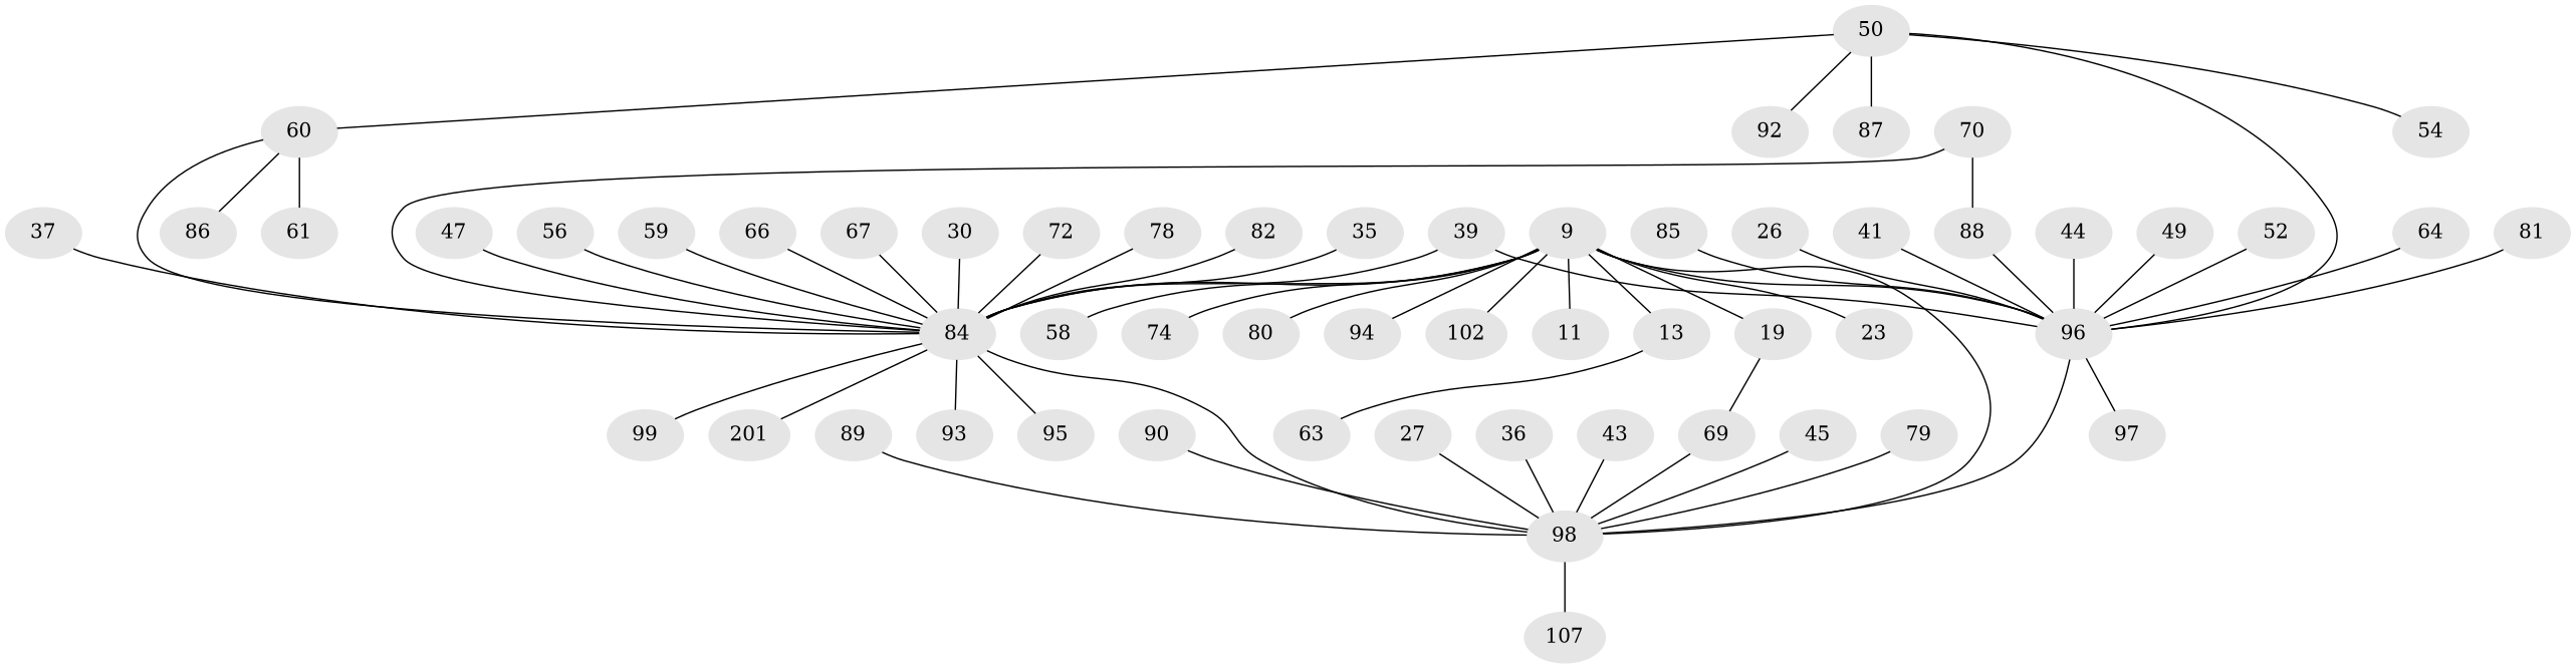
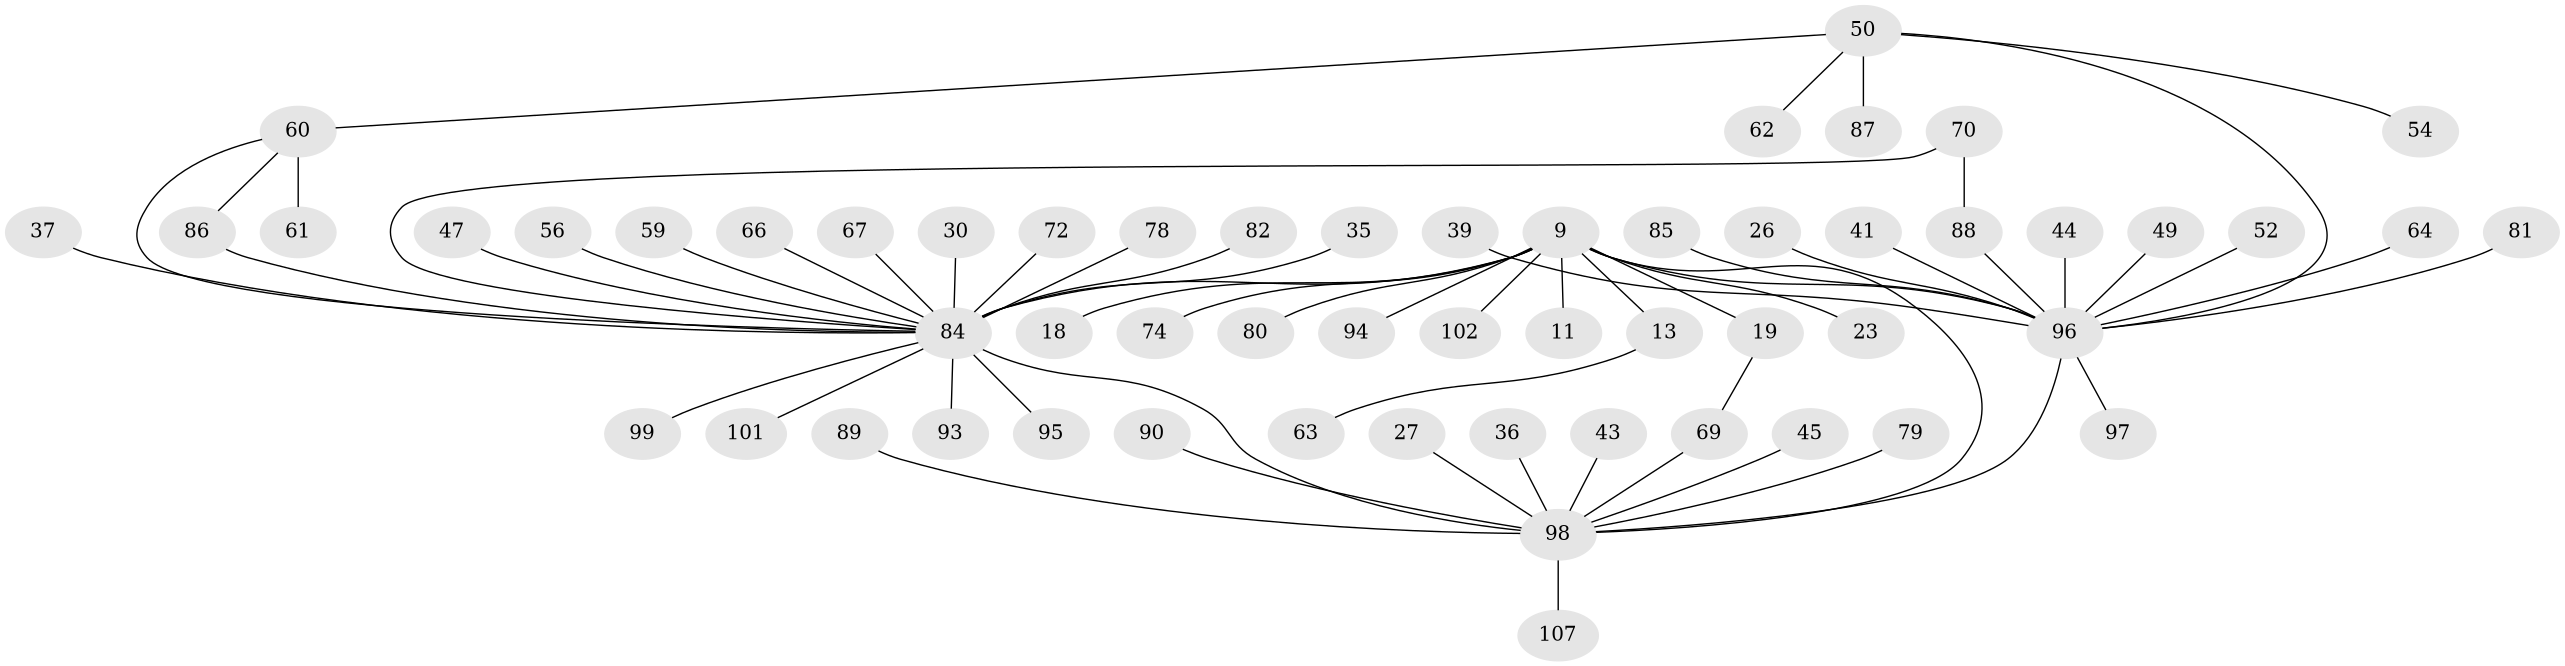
  graph {
    node [color=gray90 style=filled]
    9 [super="+2"]
    11
    13
    19 [super="+10"]
    23
-   58 [super="+55"]
+   58 [super="+55" label=18]
    74 [super="+40"]
    80
    84 [super="+21+17+71"]
    94 [super="+51"]
    96 [super="+12+16+57"]
    98 [super="+3+22+77+25"]
    102
    63
    69 [super="+32"]
    93
    95 [super="+65"]
    99
-   101 [super="+68" label=201]
+   101 [super="+68"]
    97
    n21 [label=107]
    26
    27
    30
    n25 [label=41]
    35
    37
    n28 [label=36]
    39
    43
    44
    45
    47
    49
    50 [super="+36"]
    54
    60
-   62 [label=92]
+   62
    87
    61
    86
    52 [super="+46"]
    56 [super="+5"]
    59
    64 [super="+48"]
    66
    67
    70
    88
    72
    78
    79
    81
    82 [super="+41"]
    85
    89
    90
    9 -- 11
    9 -- 13 [weight=2]
    9 -- 19 [weight=3]
    9 -- 23
    9 -- 58
    9 -- 74
    9 -- 80
    9 -- 84 [weight=7]
    9 -- 94
    9 -- 96 [weight=2]
    9 -- 98
    9 -- 102
    13 -- 63
    19 -- 69
    84 -- 98 [weight=2]
    84 -- 93
    84 -- 95
    84 -- 99
    84 -- 101
    96 -- 98
    96 -- 97
    98 -- n21
    69 -- 98
    26 -- 96
    27 -- 98
    30 -- 84
    n25 -- 96
    35 -- 84
    37 -- 84
    n28 -- 98
-   39 -- 84
+   86 -- 84
    39 -- 96
    43 -- 98
    44 -- 96
    45 -- 98
    47 -- 84
    49 -- 96
    50 -- 96 [weight=2]
    50 -- 54
    50 -- 60 [weight=2]
    50 -- 62
    50 -- 87
    60 -- 84
    60 -- 61
    60 -- 86
    52 -- 96
    56 -- 84
    59 -- 84
    64 -- 96
    66 -- 84
    67 -- 84
    70 -- 84
    70 -- 88
    88 -- 96
    72 -- 84
    78 -- 84
    79 -- 98
    81 -- 96
    82 -- 84
    85 -- 96
    89 -- 98
    90 -- 98
  }
